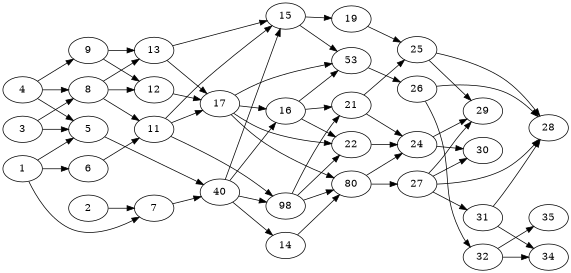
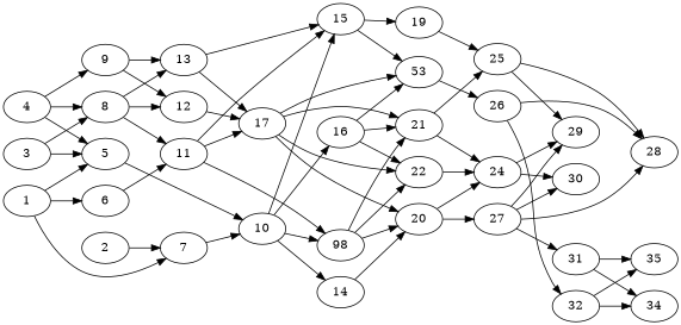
  digraph {
    rankdir=LR
    node [alpha=0.16]
    1 [expect_size=36496384]
    5 [alpha=0.11 expect_size=43366400]
    6 [alpha=0.12 expect_size=6693888]
    7 [alpha=0.20 expect_size=44778496]
-   10 [alpha=0.06 expect_size=14791680 label=40]
+   10 [alpha=0.06 expect_size=14791680]
    11 [alpha=0.00 expect_size=16482304]
    14 [alpha=0.08 expect_size=18664448]
    15 [alpha=0.12 expect_size=33288192]
    16 [alpha=0.11 expect_size=12822528]
    n10 [alpha=0.18 expect_size=39449600 label=98]
    17 [alpha=0.11 expect_size=40476672]
    2 [alpha=0.19 expect_size=39710720]
    3 [alpha=0.06 expect_size=22107136]
    8 [alpha=0.03 expect_size=19746816]
    12 [alpha=0.01 expect_size=6733824]
    13 [alpha=0.10 expect_size=51704832]
    4 [alpha=0.06 expect_size=19999744]
    9 [alpha=0.15 expect_size=18363392]
-   20 [alpha=0.18 expect_size=34455552 label=80]
+   20 [alpha=0.18 expect_size=34455552]
    19 [alpha=0.13 expect_size=46598144]
    n21 [alpha=0.10 expect_size=51909632 label=53]
    21 [alpha=0.17 expect_size=49175552]
    22 [alpha=0.10 expect_size=50085888]
    24 [expect_size=29281280]
    27 [alpha=0.02 expect_size=10884096]
    25 [alpha=0.19 expect_size=49170432]
    26 [alpha=0.02 expect_size=31280128]
    29 [alpha=0.20 expect_size=31731712]
    30 [alpha=0.15 expect_size=15810560]
    28 [alpha=0.08 expect_size=36421632]
    31 [expect_size=12002304]
    32 [alpha=0.17 expect_size=51562496]
    34 [alpha=0.04 expect_size=50755584]
    35 [alpha=0.02 expect_size=42009600]
    1 -> 5
    1 -> 6
    1 -> 7
    5 -> 10
    6 -> 11
    7 -> 10
    10 -> 14
    10 -> 15
    10 -> 16
    10 -> n10
    11 -> 15
    11 -> n10
    11 -> 17
    14 -> 20
    15 -> 19
    15 -> n21
    16 -> n21
    16 -> 21
    16 -> 22
    n10 -> 20
    n10 -> 21
    n10 -> 22
    17 -> 20
    17 -> n21
-   17 -> 16
+   17 -> 21
    17 -> 22
    2 -> 7
    3 -> 5
    3 -> 8
    8 -> 11
    8 -> 12
    8 -> 13
    12 -> 17
    13 -> 15
    13 -> 17
    4 -> 5
    4 -> 8
    4 -> 9
    9 -> 12
    9 -> 13
    20 -> 24
    20 -> 27
    19 -> 25
    n21 -> 26
    21 -> 24
    21 -> 25
    22 -> 24
    24 -> 29
    24 -> 30
    27 -> 29
    27 -> 30
    27 -> 28
    27 -> 31
    25 -> 29
    25 -> 28
    26 -> 28
    26 -> 32
    31 -> 34
-   31 -> 28
+   31 -> 35
    32 -> 34
    32 -> 35
  }
